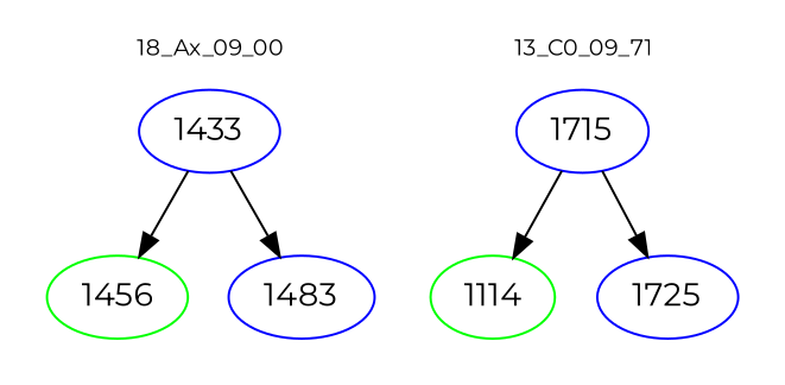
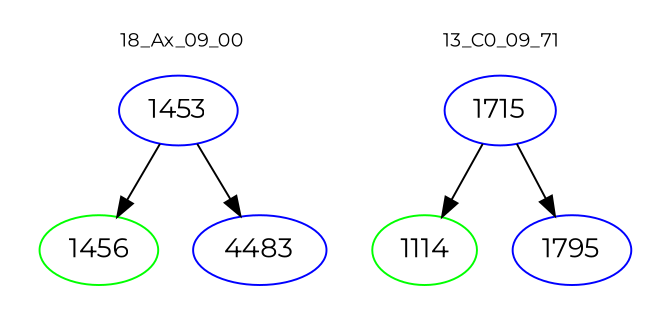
  digraph {
    fontname=Montserrat
    node [color=blue fontname=Montserrat]
    edge [color=black fontname=Montserrat]
-   n1 [label=1433]
+   n1 [label=1453]
    n2 [color=green label=1456]
-   n3 [label=1483]
+   n3 [label=4483]
    n4 [label=1715]
    n5 [color=green label=1114]
-   n6 [label=1725]
+   n6 [label=1795]
    subgraph cluster_1 {
      color=white
      fontsize=10
      label="18_Ax_09_00"
      n1
      n2
      n3
    }
    subgraph cluster_2 {
      color=white
      fontsize=10
      label="13_C0_09_71"
      n4
      n5
      n6
    }
    n1 -> n2
    n1 -> n3
    n4 -> n5
    n4 -> n6
  }
